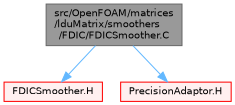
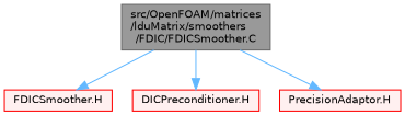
  digraph {
    node [color=red fillcolor="#FFF0F0" fontname=Helvetica fontsize=10 shape=box style=filled]
    edge [color=steelblue1 fontname=Helvetica fontsize=10 labelfontname=Helvetica labelfontsize=10 style=solid]
    n1 [color=gray40 fillcolor=grey60 fontcolor=black height=0.2 label="src/OpenFOAM/matrices\l/lduMatrix/smoothers\l/FDIC/FDICSmoother.C" width=0.4]
    n2 [height=0.2 label="FDICSmoother.H" width=0.4]
+   n3 [height=0.2 label="DICPreconditioner.H" width=0.4]
    n4 [height=0.2 label="PrecisionAdaptor.H" width=0.4]
    n1 -> n2
+   n1 -> n3
    n1 -> n4
  }
